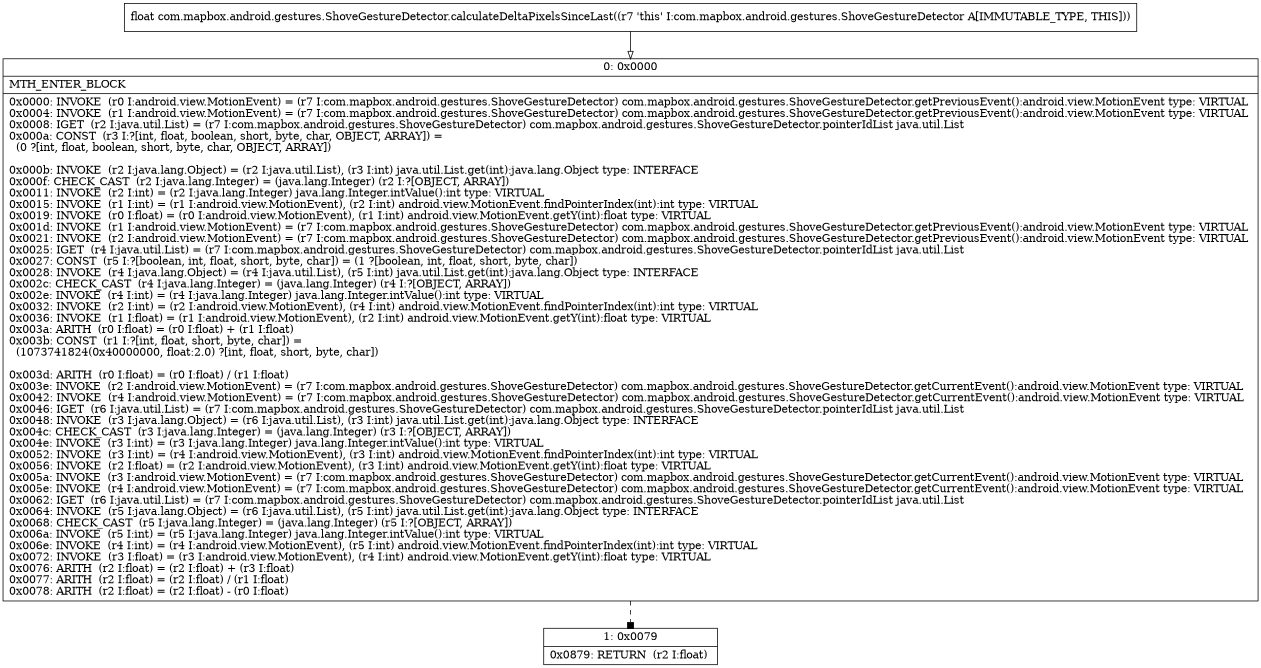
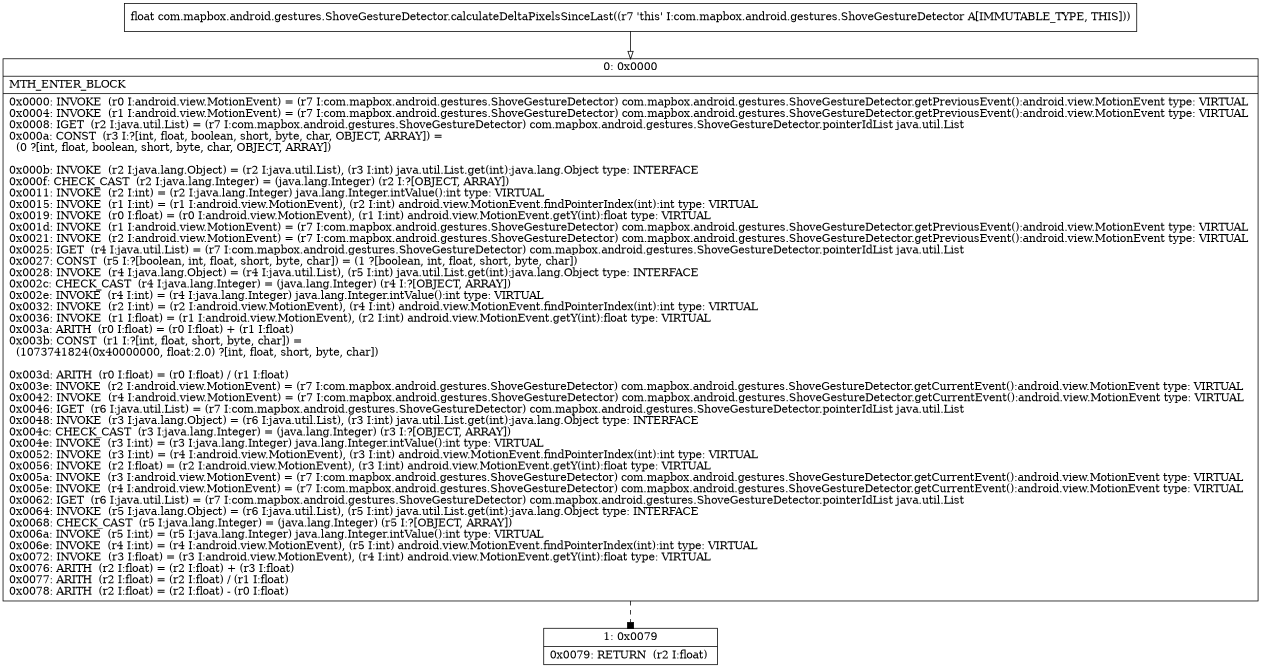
  digraph {
    node [shape=record]
    n1 [label="{0\:\ 0x0000|MTH_ENTER_BLOCK\l|0x0000: INVOKE  (r0 I:android.view.MotionEvent) = (r7 I:com.mapbox.android.gestures.ShoveGestureDetector) com.mapbox.android.gestures.ShoveGestureDetector.getPreviousEvent():android.view.MotionEvent type: VIRTUAL \l0x0004: INVOKE  (r1 I:android.view.MotionEvent) = (r7 I:com.mapbox.android.gestures.ShoveGestureDetector) com.mapbox.android.gestures.ShoveGestureDetector.getPreviousEvent():android.view.MotionEvent type: VIRTUAL \l0x0008: IGET  (r2 I:java.util.List) = (r7 I:com.mapbox.android.gestures.ShoveGestureDetector) com.mapbox.android.gestures.ShoveGestureDetector.pointerIdList java.util.List \l0x000a: CONST  (r3 I:?[int, float, boolean, short, byte, char, OBJECT, ARRAY]) = \l  (0 ?[int, float, boolean, short, byte, char, OBJECT, ARRAY])\l \l0x000b: INVOKE  (r2 I:java.lang.Object) = (r2 I:java.util.List), (r3 I:int) java.util.List.get(int):java.lang.Object type: INTERFACE \l0x000f: CHECK_CAST  (r2 I:java.lang.Integer) = (java.lang.Integer) (r2 I:?[OBJECT, ARRAY]) \l0x0011: INVOKE  (r2 I:int) = (r2 I:java.lang.Integer) java.lang.Integer.intValue():int type: VIRTUAL \l0x0015: INVOKE  (r1 I:int) = (r1 I:android.view.MotionEvent), (r2 I:int) android.view.MotionEvent.findPointerIndex(int):int type: VIRTUAL \l0x0019: INVOKE  (r0 I:float) = (r0 I:android.view.MotionEvent), (r1 I:int) android.view.MotionEvent.getY(int):float type: VIRTUAL \l0x001d: INVOKE  (r1 I:android.view.MotionEvent) = (r7 I:com.mapbox.android.gestures.ShoveGestureDetector) com.mapbox.android.gestures.ShoveGestureDetector.getPreviousEvent():android.view.MotionEvent type: VIRTUAL \l0x0021: INVOKE  (r2 I:android.view.MotionEvent) = (r7 I:com.mapbox.android.gestures.ShoveGestureDetector) com.mapbox.android.gestures.ShoveGestureDetector.getPreviousEvent():android.view.MotionEvent type: VIRTUAL \l0x0025: IGET  (r4 I:java.util.List) = (r7 I:com.mapbox.android.gestures.ShoveGestureDetector) com.mapbox.android.gestures.ShoveGestureDetector.pointerIdList java.util.List \l0x0027: CONST  (r5 I:?[boolean, int, float, short, byte, char]) = (1 ?[boolean, int, float, short, byte, char]) \l0x0028: INVOKE  (r4 I:java.lang.Object) = (r4 I:java.util.List), (r5 I:int) java.util.List.get(int):java.lang.Object type: INTERFACE \l0x002c: CHECK_CAST  (r4 I:java.lang.Integer) = (java.lang.Integer) (r4 I:?[OBJECT, ARRAY]) \l0x002e: INVOKE  (r4 I:int) = (r4 I:java.lang.Integer) java.lang.Integer.intValue():int type: VIRTUAL \l0x0032: INVOKE  (r2 I:int) = (r2 I:android.view.MotionEvent), (r4 I:int) android.view.MotionEvent.findPointerIndex(int):int type: VIRTUAL \l0x0036: INVOKE  (r1 I:float) = (r1 I:android.view.MotionEvent), (r2 I:int) android.view.MotionEvent.getY(int):float type: VIRTUAL \l0x003a: ARITH  (r0 I:float) = (r0 I:float) + (r1 I:float) \l0x003b: CONST  (r1 I:?[int, float, short, byte, char]) = \l  (1073741824(0x40000000, float:2.0) ?[int, float, short, byte, char])\l \l0x003d: ARITH  (r0 I:float) = (r0 I:float) \/ (r1 I:float) \l0x003e: INVOKE  (r2 I:android.view.MotionEvent) = (r7 I:com.mapbox.android.gestures.ShoveGestureDetector) com.mapbox.android.gestures.ShoveGestureDetector.getCurrentEvent():android.view.MotionEvent type: VIRTUAL \l0x0042: INVOKE  (r4 I:android.view.MotionEvent) = (r7 I:com.mapbox.android.gestures.ShoveGestureDetector) com.mapbox.android.gestures.ShoveGestureDetector.getCurrentEvent():android.view.MotionEvent type: VIRTUAL \l0x0046: IGET  (r6 I:java.util.List) = (r7 I:com.mapbox.android.gestures.ShoveGestureDetector) com.mapbox.android.gestures.ShoveGestureDetector.pointerIdList java.util.List \l0x0048: INVOKE  (r3 I:java.lang.Object) = (r6 I:java.util.List), (r3 I:int) java.util.List.get(int):java.lang.Object type: INTERFACE \l0x004c: CHECK_CAST  (r3 I:java.lang.Integer) = (java.lang.Integer) (r3 I:?[OBJECT, ARRAY]) \l0x004e: INVOKE  (r3 I:int) = (r3 I:java.lang.Integer) java.lang.Integer.intValue():int type: VIRTUAL \l0x0052: INVOKE  (r3 I:int) = (r4 I:android.view.MotionEvent), (r3 I:int) android.view.MotionEvent.findPointerIndex(int):int type: VIRTUAL \l0x0056: INVOKE  (r2 I:float) = (r2 I:android.view.MotionEvent), (r3 I:int) android.view.MotionEvent.getY(int):float type: VIRTUAL \l0x005a: INVOKE  (r3 I:android.view.MotionEvent) = (r7 I:com.mapbox.android.gestures.ShoveGestureDetector) com.mapbox.android.gestures.ShoveGestureDetector.getCurrentEvent():android.view.MotionEvent type: VIRTUAL \l0x005e: INVOKE  (r4 I:android.view.MotionEvent) = (r7 I:com.mapbox.android.gestures.ShoveGestureDetector) com.mapbox.android.gestures.ShoveGestureDetector.getCurrentEvent():android.view.MotionEvent type: VIRTUAL \l0x0062: IGET  (r6 I:java.util.List) = (r7 I:com.mapbox.android.gestures.ShoveGestureDetector) com.mapbox.android.gestures.ShoveGestureDetector.pointerIdList java.util.List \l0x0064: INVOKE  (r5 I:java.lang.Object) = (r6 I:java.util.List), (r5 I:int) java.util.List.get(int):java.lang.Object type: INTERFACE \l0x0068: CHECK_CAST  (r5 I:java.lang.Integer) = (java.lang.Integer) (r5 I:?[OBJECT, ARRAY]) \l0x006a: INVOKE  (r5 I:int) = (r5 I:java.lang.Integer) java.lang.Integer.intValue():int type: VIRTUAL \l0x006e: INVOKE  (r4 I:int) = (r4 I:android.view.MotionEvent), (r5 I:int) android.view.MotionEvent.findPointerIndex(int):int type: VIRTUAL \l0x0072: INVOKE  (r3 I:float) = (r3 I:android.view.MotionEvent), (r4 I:int) android.view.MotionEvent.getY(int):float type: VIRTUAL \l0x0076: ARITH  (r2 I:float) = (r2 I:float) + (r3 I:float) \l0x0077: ARITH  (r2 I:float) = (r2 I:float) \/ (r1 I:float) \l0x0078: ARITH  (r2 I:float) = (r2 I:float) \- (r0 I:float) \l}"]
-   n2 [label="{1\:\ 0x0079|0x0879: RETURN  (r2 I:float) \l}"]
+   n2 [label="{1\:\ 0x0079|0x0079: RETURN  (r2 I:float) \l}"]
    n3 [label="{float com.mapbox.android.gestures.ShoveGestureDetector.calculateDeltaPixelsSinceLast((r7 'this' I:com.mapbox.android.gestures.ShoveGestureDetector A[IMMUTABLE_TYPE, THIS])) }"]
    n1 -> n2 [style=dashed arrowhead=box]
    n3 -> n1 [style=solid arrowhead=onormal]
  }
